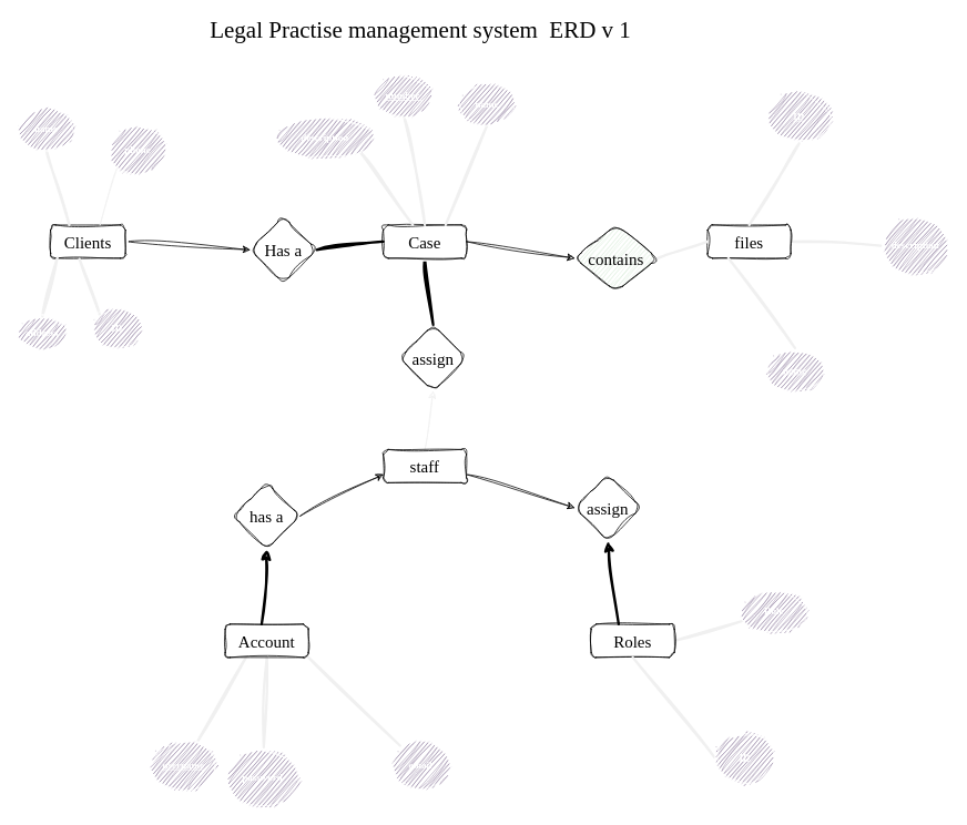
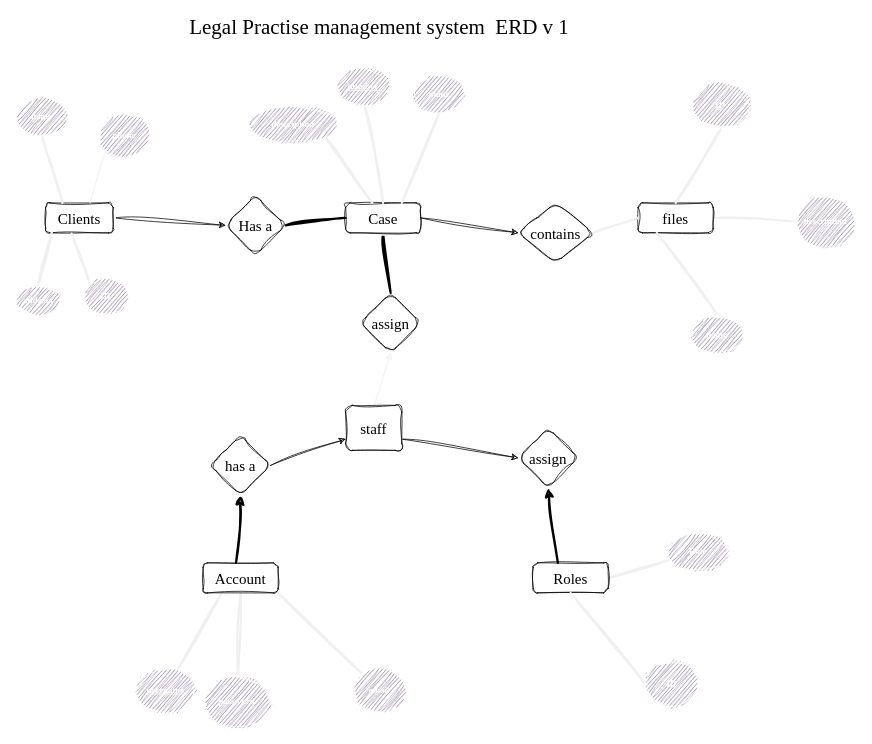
  <mxCell id="0" />
  <mxCell id="1" parent="0" />
  <mxCell id="2" style="edgeStyle=none;hachureGap=4;html=1;exitX=1;exitY=0.5;exitDx=0;exitDy=0;entryX=0;entryY=0.5;entryDx=0;entryDy=0;fontFamily=Architects Daughter;fontSource=https%3A%2F%2Ffonts.googleapis.com%2Fcss%3Ffamily%3DArchitects%2BDaughter;fontSize=16;rounded=1;sketch=1;curveFitting=1;jiggle=2;" edge="1" parent="1" source="3" target="19"><mxGeometry relative="1" as="geometry" /></mxCell>
  <mxCell id="3" value="Clients" style="rounded=1;whiteSpace=wrap;html=1;hachureGap=4;fontFamily=Architects Daughter;fontSource=https%3A%2F%2Ffonts.googleapis.com%2Fcss%3Ffamily%3DArchitects%2BDaughter;fontSize=20;sketch=1;curveFitting=1;jiggle=2;" vertex="1" parent="1"><mxGeometry x="60" y="270" width="90" height="40" as="geometry" /></mxCell>
  <mxCell id="4" style="edgeStyle=none;hachureGap=4;html=1;exitX=1;exitY=0.5;exitDx=0;exitDy=0;entryX=0;entryY=0.5;entryDx=0;entryDy=0;fontFamily=Architects Daughter;fontSource=https%3A%2F%2Ffonts.googleapis.com%2Fcss%3Ffamily%3DArchitects%2BDaughter;fontSize=16;rounded=1;sketch=1;curveFitting=1;jiggle=2;" edge="1" parent="1" source="6" target="21"><mxGeometry relative="1" as="geometry" /></mxCell>
  <mxCell id="5" style="edgeStyle=none;hachureGap=4;html=1;exitX=0.5;exitY=1;exitDx=0;exitDy=0;entryX=0.5;entryY=0;entryDx=0;entryDy=0;fontFamily=Architects Daughter;fontSource=https%3A%2F%2Ffonts.googleapis.com%2Fcss%3Ffamily%3DArchitects%2BDaughter;fontSize=16;rounded=1;sketch=1;curveFitting=1;jiggle=2;endArrow=none;endFill=0;strokeWidth=3;" edge="1" parent="1" source="6" target="22"><mxGeometry relative="1" as="geometry" /></mxCell>
  <mxCell id="6" value="Case" style="rounded=1;whiteSpace=wrap;html=1;hachureGap=4;fontFamily=Architects Daughter;fontSource=https%3A%2F%2Ffonts.googleapis.com%2Fcss%3Ffamily%3DArchitects%2BDaughter;fontSize=20;sketch=1;curveFitting=1;jiggle=2;" vertex="1" parent="1"><mxGeometry x="460" y="270" width="100" height="40" as="geometry" /></mxCell>
  <mxCell id="7" style="edgeStyle=none;rounded=1;sketch=1;hachureGap=4;jiggle=2;curveFitting=1;html=1;exitX=1;exitY=0.5;exitDx=0;exitDy=0;entryX=0;entryY=0.5;entryDx=0;entryDy=0;strokeColor=#F0F0F0;strokeWidth=3;fontFamily=Architects Daughter;fontSource=https%3A%2F%2Ffonts.googleapis.com%2Fcss%3Ffamily%3DArchitects%2BDaughter;fontSize=16;startArrow=none;startFill=0;endArrow=none;endFill=0;" edge="1" parent="1" source="8" target="42"><mxGeometry relative="1" as="geometry" /></mxCell>
  <mxCell id="8" value="files" style="rounded=1;whiteSpace=wrap;html=1;hachureGap=4;fontFamily=Architects Daughter;fontSource=https%3A%2F%2Ffonts.googleapis.com%2Fcss%3Ffamily%3DArchitects%2BDaughter;fontSize=20;sketch=1;curveFitting=1;jiggle=2;" vertex="1" parent="1"><mxGeometry x="850" y="270" width="100" height="40" as="geometry" /></mxCell>
  <mxCell id="9" style="edgeStyle=none;hachureGap=4;html=1;exitX=1;exitY=0.75;exitDx=0;exitDy=0;entryX=0;entryY=0.5;entryDx=0;entryDy=0;fontFamily=Architects Daughter;fontSource=https%3A%2F%2Ffonts.googleapis.com%2Fcss%3Ffamily%3DArchitects%2BDaughter;fontSize=16;rounded=1;sketch=1;curveFitting=1;jiggle=2;" edge="1" parent="1" source="11" target="27"><mxGeometry relative="1" as="geometry" /></mxCell>
  <mxCell id="10" style="edgeStyle=none;rounded=1;sketch=1;hachureGap=4;jiggle=2;curveFitting=1;html=1;exitX=0.5;exitY=0;exitDx=0;exitDy=0;entryX=0.5;entryY=1;entryDx=0;entryDy=0;strokeColor=#F0F0F0;strokeWidth=1;fontFamily=Architects Daughter;fontSource=https%3A%2F%2Ffonts.googleapis.com%2Fcss%3Ffamily%3DArchitects%2BDaughter;fontSize=16;startArrow=none;startFill=0;endArrow=classic;endFill=1;" edge="1" parent="1" source="11" target="22"><mxGeometry relative="1" as="geometry" /></mxCell>
- <mxCell id="11" value="staff" style="rounded=1;whiteSpace=wrap;html=1;hachureGap=4;fontFamily=Architects Daughter;fontSource=https%3A%2F%2Ffonts.googleapis.com%2Fcss%3Ffamily%3DArchitects%2BDaughter;fontSize=20;sketch=1;curveFitting=1;jiggle=2;" vertex="1" parent="1"><mxGeometry x="460" y="540" width="100" height="40" as="geometry" /></mxCell>
+ <mxCell id="11" value="staff" style="rounded=1;whiteSpace=wrap;html=1;hachureGap=4;fontFamily=Architects Daughter;fontSource=https%3A%2F%2Ffonts.googleapis.com%2Fcss%3Ffamily%3DArchitects%2BDaughter;fontSize=20;sketch=1;curveFitting=1;jiggle=2;" vertex="1" parent="1"><mxGeometry x="460" y="540" width="75" height="60" as="geometry" /></mxCell>
  <mxCell id="12" style="edgeStyle=none;rounded=1;sketch=1;hachureGap=4;jiggle=2;curveFitting=1;html=1;exitX=1;exitY=0.5;exitDx=0;exitDy=0;strokeColor=#F0F0F0;strokeWidth=3;fontFamily=Architects Daughter;fontSource=https%3A%2F%2Ffonts.googleapis.com%2Fcss%3Ffamily%3DArchitects%2BDaughter;fontSize=16;startArrow=none;startFill=0;endArrow=none;endFill=0;" edge="1" parent="1" source="13" target="47"><mxGeometry relative="1" as="geometry" /></mxCell>
  <mxCell id="13" value="Roles" style="rounded=1;whiteSpace=wrap;html=1;hachureGap=4;fontFamily=Architects Daughter;fontSource=https%3A%2F%2Ffonts.googleapis.com%2Fcss%3Ffamily%3DArchitects%2BDaughter;fontSize=20;sketch=1;curveFitting=1;jiggle=2;" vertex="1" parent="1"><mxGeometry x="710" y="750" width="100" height="40" as="geometry" /></mxCell>
  <mxCell id="14" style="edgeStyle=none;rounded=1;sketch=1;hachureGap=4;jiggle=2;curveFitting=1;html=1;exitX=0.25;exitY=1;exitDx=0;exitDy=0;strokeColor=#F0F0F0;strokeWidth=3;fontFamily=Architects Daughter;fontSource=https%3A%2F%2Ffonts.googleapis.com%2Fcss%3Ffamily%3DArchitects%2BDaughter;fontSize=16;startArrow=none;startFill=0;endArrow=none;endFill=0;" edge="1" parent="1" source="17" target="48"><mxGeometry relative="1" as="geometry" /></mxCell>
  <mxCell id="15" style="edgeStyle=none;rounded=1;sketch=1;hachureGap=4;jiggle=2;curveFitting=1;html=1;exitX=0.5;exitY=1;exitDx=0;exitDy=0;strokeColor=#F0F0F0;strokeWidth=3;fontFamily=Architects Daughter;fontSource=https%3A%2F%2Ffonts.googleapis.com%2Fcss%3Ffamily%3DArchitects%2BDaughter;fontSize=16;startArrow=none;startFill=0;endArrow=none;endFill=0;" edge="1" parent="1" source="17" target="49"><mxGeometry relative="1" as="geometry" /></mxCell>
  <mxCell id="16" style="edgeStyle=none;rounded=1;sketch=1;hachureGap=4;jiggle=2;curveFitting=1;html=1;exitX=1;exitY=1;exitDx=0;exitDy=0;strokeColor=#F0F0F0;strokeWidth=3;fontFamily=Architects Daughter;fontSource=https%3A%2F%2Ffonts.googleapis.com%2Fcss%3Ffamily%3DArchitects%2BDaughter;fontSize=16;startArrow=none;startFill=0;endArrow=none;endFill=0;" edge="1" parent="1" source="17" target="50"><mxGeometry relative="1" as="geometry" /></mxCell>
  <mxCell id="17" value="Account" style="rounded=1;whiteSpace=wrap;html=1;hachureGap=4;fontFamily=Architects Daughter;fontSource=https%3A%2F%2Ffonts.googleapis.com%2Fcss%3Ffamily%3DArchitects%2BDaughter;fontSize=20;sketch=1;curveFitting=1;jiggle=2;" vertex="1" parent="1"><mxGeometry x="270" y="750" width="100" height="40" as="geometry" /></mxCell>
  <mxCell id="18" style="edgeStyle=none;rounded=1;sketch=1;hachureGap=4;jiggle=2;curveFitting=1;html=1;exitX=1;exitY=0.5;exitDx=0;exitDy=0;entryX=0;entryY=0.5;entryDx=0;entryDy=0;strokeWidth=3;fontFamily=Architects Daughter;fontSource=https%3A%2F%2Ffonts.googleapis.com%2Fcss%3Ffamily%3DArchitects%2BDaughter;fontSize=16;startArrow=none;startFill=0;endArrow=none;endFill=0;" edge="1" parent="1" source="19" target="6"><mxGeometry relative="1" as="geometry" /></mxCell>
  <mxCell id="19" value="Has a" style="rhombus;whiteSpace=wrap;html=1;hachureGap=4;fontFamily=Architects Daughter;fontSource=https%3A%2F%2Ffonts.googleapis.com%2Fcss%3Ffamily%3DArchitects%2BDaughter;fontSize=20;rounded=1;sketch=1;curveFitting=1;jiggle=2;" vertex="1" parent="1"><mxGeometry x="300" y="260" width="80" height="80" as="geometry" /></mxCell>
  <mxCell id="20" style="edgeStyle=none;hachureGap=4;html=1;exitX=1;exitY=0.5;exitDx=0;exitDy=0;entryX=0;entryY=0.5;entryDx=0;entryDy=0;fontFamily=Architects Daughter;fontSource=https%3A%2F%2Ffonts.googleapis.com%2Fcss%3Ffamily%3DArchitects%2BDaughter;fontSize=16;rounded=1;sketch=1;curveFitting=1;jiggle=2;endArrow=none;endFill=0;strokeColor=#F0F0F0;strokeWidth=3;" edge="1" parent="1" source="21" target="8"><mxGeometry relative="1" as="geometry" /></mxCell>
- <mxCell id="21" value="contains" style="rhombus;whiteSpace=wrap;html=1;hachureGap=4;fontFamily=Architects Daughter;fontSource=https%3A%2F%2Ffonts.googleapis.com%2Fcss%3Ffamily%3DArchitects%2BDaughter;fontSize=20;rounded=1;sketch=1;curveFitting=1;jiggle=2;fillColor=#d5e8d4;" vertex="1" parent="1"><mxGeometry x="690" y="270" width="100" height="80" as="geometry" /></mxCell>
+ <mxCell id="21" value="contains" style="rhombus;whiteSpace=wrap;html=1;hachureGap=4;fontFamily=Architects Daughter;fontSource=https%3A%2F%2Ffonts.googleapis.com%2Fcss%3Ffamily%3DArchitects%2BDaughter;fontSize=20;rounded=1;sketch=1;curveFitting=1;jiggle=2;" vertex="1" parent="1"><mxGeometry x="690" y="270" width="100" height="80" as="geometry" /></mxCell>
  <mxCell id="22" value="assign" style="rhombus;whiteSpace=wrap;html=1;hachureGap=4;fontFamily=Architects Daughter;fontSource=https%3A%2F%2Ffonts.googleapis.com%2Fcss%3Ffamily%3DArchitects%2BDaughter;fontSize=20;rounded=1;sketch=1;curveFitting=1;jiggle=2;" vertex="1" parent="1"><mxGeometry x="480" y="390" width="80" height="80" as="geometry" /></mxCell>
  <mxCell id="23" style="edgeStyle=none;hachureGap=4;html=1;exitX=1;exitY=0.5;exitDx=0;exitDy=0;entryX=0;entryY=0.75;entryDx=0;entryDy=0;fontFamily=Architects Daughter;fontSource=https%3A%2F%2Ffonts.googleapis.com%2Fcss%3Ffamily%3DArchitects%2BDaughter;fontSize=16;rounded=1;sketch=1;curveFitting=1;jiggle=2;" edge="1" parent="1" source="25" target="11"><mxGeometry relative="1" as="geometry" /></mxCell>
  <mxCell id="24" style="edgeStyle=none;hachureGap=4;html=1;exitX=0.5;exitY=1;exitDx=0;exitDy=0;entryX=0.438;entryY=-0.003;entryDx=0;entryDy=0;entryPerimeter=0;fontFamily=Architects Daughter;fontSource=https%3A%2F%2Ffonts.googleapis.com%2Fcss%3Ffamily%3DArchitects%2BDaughter;fontSize=16;rounded=1;sketch=1;curveFitting=1;jiggle=2;startArrow=classic;startFill=1;endArrow=none;endFill=0;strokeWidth=3;" edge="1" parent="1" source="25" target="17"><mxGeometry relative="1" as="geometry" /></mxCell>
  <mxCell id="25" value="has a" style="rhombus;whiteSpace=wrap;html=1;hachureGap=4;fontFamily=Architects Daughter;fontSource=https%3A%2F%2Ffonts.googleapis.com%2Fcss%3Ffamily%3DArchitects%2BDaughter;fontSize=20;rounded=1;sketch=1;curveFitting=1;jiggle=2;" vertex="1" parent="1"><mxGeometry x="280" y="580" width="80" height="80" as="geometry" /></mxCell>
  <mxCell id="26" style="edgeStyle=none;hachureGap=4;html=1;exitX=0.5;exitY=1;exitDx=0;exitDy=0;entryX=0.33;entryY=-0.003;entryDx=0;entryDy=0;entryPerimeter=0;fontFamily=Architects Daughter;fontSource=https%3A%2F%2Ffonts.googleapis.com%2Fcss%3Ffamily%3DArchitects%2BDaughter;fontSize=16;rounded=1;sketch=1;curveFitting=1;jiggle=2;endArrow=none;endFill=0;startArrow=classic;startFill=1;strokeWidth=3;" edge="1" parent="1" source="27" target="13"><mxGeometry relative="1" as="geometry" /></mxCell>
  <mxCell id="27" value="assign" style="rhombus;whiteSpace=wrap;html=1;hachureGap=4;fontFamily=Architects Daughter;fontSource=https%3A%2F%2Ffonts.googleapis.com%2Fcss%3Ffamily%3DArchitects%2BDaughter;fontSize=20;rounded=1;sketch=1;curveFitting=1;jiggle=2;" vertex="1" parent="1"><mxGeometry x="690" y="570" width="80" height="80" as="geometry" /></mxCell>
  <mxCell id="28" style="edgeStyle=none;rounded=1;sketch=1;hachureGap=4;jiggle=2;curveFitting=1;html=1;exitX=0;exitY=1;exitDx=0;exitDy=0;entryX=0.66;entryY=0.003;entryDx=0;entryDy=0;entryPerimeter=0;strokeColor=#F0F0F0;strokeWidth=1;fontFamily=Architects Daughter;fontSource=https%3A%2F%2Ffonts.googleapis.com%2Fcss%3Ffamily%3DArchitects%2BDaughter;fontSize=16;startArrow=none;startFill=0;endArrow=none;endFill=0;" edge="1" parent="1" source="29" target="3"><mxGeometry relative="1" as="geometry" /></mxCell>
  <mxCell id="29" value="phone" style="ellipse;whiteSpace=wrap;html=1;rounded=1;sketch=1;hachureGap=4;jiggle=2;curveFitting=1;fontFamily=Architects Daughter;fontSource=https%3A%2F%2Ffonts.googleapis.com%2Fcss%3Ffamily%3DArchitects%2BDaughter;fontSize=12;fillColor=#76608a;fontColor=#ffffff;strokeColor=#FFFFFF;fontStyle=1" vertex="1" parent="1"><mxGeometry x="130" y="150" width="70" height="60" as="geometry" /></mxCell>
  <mxCell id="30" style="edgeStyle=none;rounded=1;sketch=1;hachureGap=4;jiggle=2;curveFitting=1;html=1;exitX=0.5;exitY=1;exitDx=0;exitDy=0;entryX=0.25;entryY=0;entryDx=0;entryDy=0;strokeColor=#F0F0F0;strokeWidth=3;fontFamily=Architects Daughter;fontSource=https%3A%2F%2Ffonts.googleapis.com%2Fcss%3Ffamily%3DArchitects%2BDaughter;fontSize=16;startArrow=none;startFill=0;endArrow=none;endFill=0;" edge="1" parent="1" source="31" target="3"><mxGeometry relative="1" as="geometry" /></mxCell>
  <mxCell id="31" value="name" style="ellipse;whiteSpace=wrap;html=1;rounded=1;sketch=1;hachureGap=4;jiggle=2;curveFitting=1;fontFamily=Architects Daughter;fontSource=https%3A%2F%2Ffonts.googleapis.com%2Fcss%3Ffamily%3DArchitects%2BDaughter;fontSize=12;fillColor=#76608a;fontColor=#ffffff;strokeColor=#FFFFFF;fontStyle=1" vertex="1" parent="1"><mxGeometry y="130" width="70" height="50" as="geometry" x="20" /></mxCell>
  <mxCell id="32" style="edgeStyle=none;rounded=1;sketch=1;hachureGap=4;jiggle=2;curveFitting=1;html=1;exitX=0.5;exitY=0;exitDx=0;exitDy=0;entryX=0.091;entryY=0.983;entryDx=0;entryDy=0;entryPerimeter=0;strokeColor=#F0F0F0;strokeWidth=3;fontFamily=Architects Daughter;fontSource=https%3A%2F%2Ffonts.googleapis.com%2Fcss%3Ffamily%3DArchitects%2BDaughter;fontSize=16;startArrow=none;startFill=0;endArrow=none;endFill=0;" edge="1" parent="1" source="33" target="3"><mxGeometry relative="1" as="geometry" /></mxCell>
  <mxCell id="33" value="address" style="ellipse;whiteSpace=wrap;html=1;rounded=1;sketch=1;hachureGap=4;jiggle=2;curveFitting=1;fontFamily=Architects Daughter;fontSource=https%3A%2F%2Ffonts.googleapis.com%2Fcss%3Ffamily%3DArchitects%2BDaughter;fontSize=12;fillColor=#76608a;fontColor=#ffffff;strokeColor=#FFFFFF;fontStyle=1" vertex="1" parent="1"><mxGeometry y="380" width="60" height="40" as="geometry" x="20" /></mxCell>
  <mxCell id="34" style="edgeStyle=none;rounded=1;sketch=1;hachureGap=4;jiggle=2;curveFitting=1;html=1;exitX=0.5;exitY=1;exitDx=0;exitDy=0;entryX=0.5;entryY=0;entryDx=0;entryDy=0;strokeColor=#F0F0F0;strokeWidth=3;fontFamily=Architects Daughter;fontSource=https%3A%2F%2Ffonts.googleapis.com%2Fcss%3Ffamily%3DArchitects%2BDaughter;fontSize=16;startArrow=none;startFill=0;endArrow=none;endFill=0;" edge="1" parent="1" source="35" target="6"><mxGeometry relative="1" as="geometry" /></mxCell>
  <mxCell id="35" value="number&amp;nbsp;" style="ellipse;whiteSpace=wrap;html=1;rounded=1;sketch=1;hachureGap=4;jiggle=2;curveFitting=1;fontFamily=Architects Daughter;fontSource=https%3A%2F%2Ffonts.googleapis.com%2Fcss%3Ffamily%3DArchitects%2BDaughter;fontSize=12;fillColor=#76608a;fontColor=#ffffff;strokeColor=#FFFFFF;fontStyle=5" vertex="1" parent="1"><mxGeometry x="450" y="90" width="70" height="50" as="geometry" /></mxCell>
  <mxCell id="36" style="edgeStyle=none;rounded=1;sketch=1;hachureGap=4;jiggle=2;curveFitting=1;html=1;exitX=0.5;exitY=1;exitDx=0;exitDy=0;entryX=0.75;entryY=0;entryDx=0;entryDy=0;strokeColor=#F0F0F0;strokeWidth=3;fontFamily=Architects Daughter;fontSource=https%3A%2F%2Ffonts.googleapis.com%2Fcss%3Ffamily%3DArchitects%2BDaughter;fontSize=16;startArrow=none;startFill=0;endArrow=none;endFill=0;" edge="1" parent="1" source="37" target="6"><mxGeometry relative="1" as="geometry" /></mxCell>
  <mxCell id="37" value="name" style="ellipse;whiteSpace=wrap;html=1;rounded=1;sketch=1;hachureGap=4;jiggle=2;curveFitting=1;fontFamily=Architects Daughter;fontSource=https%3A%2F%2Ffonts.googleapis.com%2Fcss%3Ffamily%3DArchitects%2BDaughter;fontSize=12;fillColor=#76608a;fontColor=#ffffff;strokeColor=#FFFFFF;fontStyle=1" vertex="1" parent="1"><mxGeometry x="550" y="100" width="70" height="50" as="geometry" /></mxCell>
  <mxCell id="38" style="edgeStyle=none;rounded=1;sketch=1;hachureGap=4;jiggle=2;curveFitting=1;html=1;exitX=1;exitY=1;exitDx=0;exitDy=0;strokeColor=#F0F0F0;strokeWidth=3;fontFamily=Architects Daughter;fontSource=https%3A%2F%2Ffonts.googleapis.com%2Fcss%3Ffamily%3DArchitects%2BDaughter;fontSize=16;startArrow=none;startFill=0;endArrow=none;endFill=0;" edge="1" parent="1" source="39" target="6"><mxGeometry relative="1" as="geometry" /></mxCell>
  <mxCell id="39" value="description" style="ellipse;whiteSpace=wrap;html=1;rounded=1;sketch=1;hachureGap=4;jiggle=2;curveFitting=1;fontFamily=Architects Daughter;fontSource=https%3A%2F%2Ffonts.googleapis.com%2Fcss%3Ffamily%3DArchitects%2BDaughter;fontSize=12;fillColor=#76608a;fontColor=#ffffff;strokeColor=#FFFFFF;fontStyle=1" vertex="1" parent="1"><mxGeometry x="330" y="140" width="120" height="50" as="geometry" /></mxCell>
  <mxCell id="40" style="edgeStyle=none;rounded=1;sketch=1;hachureGap=4;jiggle=2;curveFitting=1;html=1;exitX=0.5;exitY=1;exitDx=0;exitDy=0;entryX=0.5;entryY=0;entryDx=0;entryDy=0;strokeColor=#F0F0F0;strokeWidth=3;fontFamily=Architects Daughter;fontSource=https%3A%2F%2Ffonts.googleapis.com%2Fcss%3Ffamily%3DArchitects%2BDaughter;fontSize=16;startArrow=none;startFill=0;endArrow=none;endFill=0;" edge="1" parent="1" source="41" target="8"><mxGeometry relative="1" as="geometry" /></mxCell>
  <mxCell id="41" value="&lt;u style=&quot;font-size: 12px;&quot;&gt;ID&lt;/u&gt;" style="ellipse;whiteSpace=wrap;html=1;rounded=1;sketch=1;hachureGap=4;jiggle=2;curveFitting=1;fontFamily=Architects Daughter;fontSource=https%3A%2F%2Ffonts.googleapis.com%2Fcss%3Ffamily%3DArchitects%2BDaughter;fontSize=12;perimeterSpacing=2;strokeWidth=1;fillColor=#76608a;fontColor=#ffffff;strokeColor=#FFFFFF;fontStyle=1" vertex="1" parent="1"><mxGeometry x="920" y="110" width="80" height="60" as="geometry" /></mxCell>
  <mxCell id="42" value="description" style="ellipse;whiteSpace=wrap;html=1;rounded=1;sketch=1;hachureGap=4;jiggle=2;curveFitting=1;fontFamily=Architects Daughter;fontSource=https%3A%2F%2Ffonts.googleapis.com%2Fcss%3Ffamily%3DArchitects%2BDaughter;fontSize=12;perimeterSpacing=2;strokeWidth=1;fillColor=#76608a;fontColor=#ffffff;strokeColor=#FFFFFF;fontStyle=1" vertex="1" parent="1"><mxGeometry x="1060" y="260" width="80" height="70" as="geometry" /></mxCell>
  <mxCell id="43" style="edgeStyle=none;rounded=1;sketch=1;hachureGap=4;jiggle=2;curveFitting=1;html=1;exitX=0.5;exitY=0;exitDx=0;exitDy=0;entryX=0.25;entryY=1;entryDx=0;entryDy=0;strokeColor=#F0F0F0;strokeWidth=3;fontFamily=Architects Daughter;fontSource=https%3A%2F%2Ffonts.googleapis.com%2Fcss%3Ffamily%3DArchitects%2BDaughter;fontSize=16;startArrow=none;startFill=0;endArrow=none;endFill=0;" edge="1" parent="1" source="44" target="8"><mxGeometry relative="1" as="geometry" /></mxCell>
  <mxCell id="44" value="name" style="ellipse;whiteSpace=wrap;html=1;rounded=1;sketch=1;hachureGap=4;jiggle=2;curveFitting=1;fontFamily=Architects Daughter;fontSource=https%3A%2F%2Ffonts.googleapis.com%2Fcss%3Ffamily%3DArchitects%2BDaughter;fontSize=12;perimeterSpacing=2;strokeWidth=1;fillColor=#76608a;fontColor=#ffffff;strokeColor=#FFFFFF;fontStyle=5" vertex="1" parent="1"><mxGeometry x="920" y="420" width="70" height="50" as="geometry" /></mxCell>
  <mxCell id="45" style="edgeStyle=none;rounded=1;sketch=1;hachureGap=4;jiggle=2;curveFitting=1;html=1;exitX=0;exitY=0.5;exitDx=0;exitDy=0;entryX=0.5;entryY=1;entryDx=0;entryDy=0;strokeColor=#F0F0F0;strokeWidth=3;fontFamily=Architects Daughter;fontSource=https%3A%2F%2Ffonts.googleapis.com%2Fcss%3Ffamily%3DArchitects%2BDaughter;fontSize=16;startArrow=none;startFill=0;endArrow=none;endFill=0;" edge="1" parent="1" source="46" target="13"><mxGeometry relative="1" as="geometry" /></mxCell>
  <mxCell id="46" value="&lt;u style=&quot;font-size: 12px;&quot;&gt;ID&lt;/u&gt;" style="ellipse;whiteSpace=wrap;html=1;rounded=1;sketch=1;hachureGap=4;jiggle=2;curveFitting=1;fontFamily=Architects Daughter;fontSource=https%3A%2F%2Ffonts.googleapis.com%2Fcss%3Ffamily%3DArchitects%2BDaughter;fontSize=12;perimeterSpacing=2;strokeWidth=1;fillColor=#76608a;fontColor=#ffffff;strokeColor=#FFFFFF;fontStyle=1" vertex="1" parent="1"><mxGeometry x="860" y="880" width="70" height="60" as="geometry" /></mxCell>
  <mxCell id="47" value="Role" style="ellipse;whiteSpace=wrap;html=1;rounded=1;sketch=1;hachureGap=4;jiggle=2;curveFitting=1;fontFamily=Architects Daughter;fontSource=https%3A%2F%2Ffonts.googleapis.com%2Fcss%3Ffamily%3DArchitects%2BDaughter;fontSize=12;perimeterSpacing=2;strokeWidth=1;fillColor=#76608a;fontColor=#ffffff;strokeColor=#FFFFFF;fontStyle=1" vertex="1" parent="1"><mxGeometry x="890" y="710" width="80" height="50" as="geometry" /></mxCell>
  <mxCell id="48" value="&lt;u style=&quot;font-size: 12px;&quot;&gt;username&lt;/u&gt;" style="ellipse;whiteSpace=wrap;html=1;rounded=1;sketch=1;hachureGap=4;jiggle=2;curveFitting=1;fontFamily=Architects Daughter;fontSource=https%3A%2F%2Ffonts.googleapis.com%2Fcss%3Ffamily%3DArchitects%2BDaughter;fontSize=12;perimeterSpacing=2;strokeWidth=1;fillColor=#76608a;fontColor=#ffffff;strokeColor=#FFFFFF;fontStyle=1" vertex="1" parent="1"><mxGeometry x="180" y="890" width="80" height="60" as="geometry" /></mxCell>
  <mxCell id="49" value="password" style="ellipse;whiteSpace=wrap;html=1;rounded=1;sketch=1;hachureGap=4;jiggle=2;curveFitting=1;fontFamily=Architects Daughter;fontSource=https%3A%2F%2Ffonts.googleapis.com%2Fcss%3Ffamily%3DArchitects%2BDaughter;fontSize=12;perimeterSpacing=2;strokeWidth=1;fillColor=#76608a;fontColor=#ffffff;strokeColor=#FFFFFF;fontStyle=1" vertex="1" parent="1"><mxGeometry x="270" y="900" width="90" height="70" as="geometry" /></mxCell>
  <mxCell id="50" value="email" style="ellipse;whiteSpace=wrap;html=1;rounded=1;sketch=1;hachureGap=4;jiggle=2;curveFitting=1;fontFamily=Architects Daughter;fontSource=https%3A%2F%2Ffonts.googleapis.com%2Fcss%3Ffamily%3DArchitects%2BDaughter;fontSize=12;perimeterSpacing=2;strokeWidth=1;fillColor=#76608a;fontColor=#ffffff;strokeColor=#FFFFFF;fontStyle=1" vertex="1" parent="1"><mxGeometry x="470" y="890" width="70" height="60" as="geometry" /></mxCell>
  <mxCell id="51" value="&lt;font style=&quot;font-size: 28px;&quot;&gt;Legal Practise management system&amp;nbsp; ERD v 1&lt;/font&gt;" style="text;html=1;strokeColor=none;fillColor=none;align=center;verticalAlign=middle;whiteSpace=wrap;rounded=0;sketch=1;hachureGap=4;jiggle=2;curveFitting=1;strokeWidth=1;fontFamily=Architects Daughter;fontSource=https%3A%2F%2Ffonts.googleapis.com%2Fcss%3Ffamily%3DArchitects%2BDaughter;fontSize=12;" vertex="1" parent="1"><mxGeometry x="210" y="20" width="590" height="30" as="geometry" /></mxCell>
  <mxCell id="52" style="edgeStyle=none;rounded=1;sketch=1;hachureGap=4;jiggle=2;curveFitting=1;html=1;exitX=0;exitY=0;exitDx=0;exitDy=0;entryX=0.386;entryY=1.03;entryDx=0;entryDy=0;entryPerimeter=0;strokeColor=#F0F0F0;strokeWidth=3;fontFamily=Architects Daughter;fontSource=https%3A%2F%2Ffonts.googleapis.com%2Fcss%3Ffamily%3DArchitects%2BDaughter;fontSize=28;startArrow=none;startFill=0;endArrow=none;endFill=0;" edge="1" parent="1" source="53" target="3"><mxGeometry relative="1" as="geometry" /></mxCell>
  <mxCell id="53" value="ID" style="ellipse;whiteSpace=wrap;html=1;rounded=1;sketch=1;hachureGap=4;jiggle=2;curveFitting=1;fontFamily=Architects Daughter;fontSource=https%3A%2F%2Ffonts.googleapis.com%2Fcss%3Ffamily%3DArchitects%2BDaughter;fontSize=12;fillColor=#76608a;fontColor=#ffffff;strokeColor=#FFFFFF;fontStyle=1" vertex="1" parent="1"><mxGeometry x="110" y="370" width="60" height="50" as="geometry" /></mxCell>
